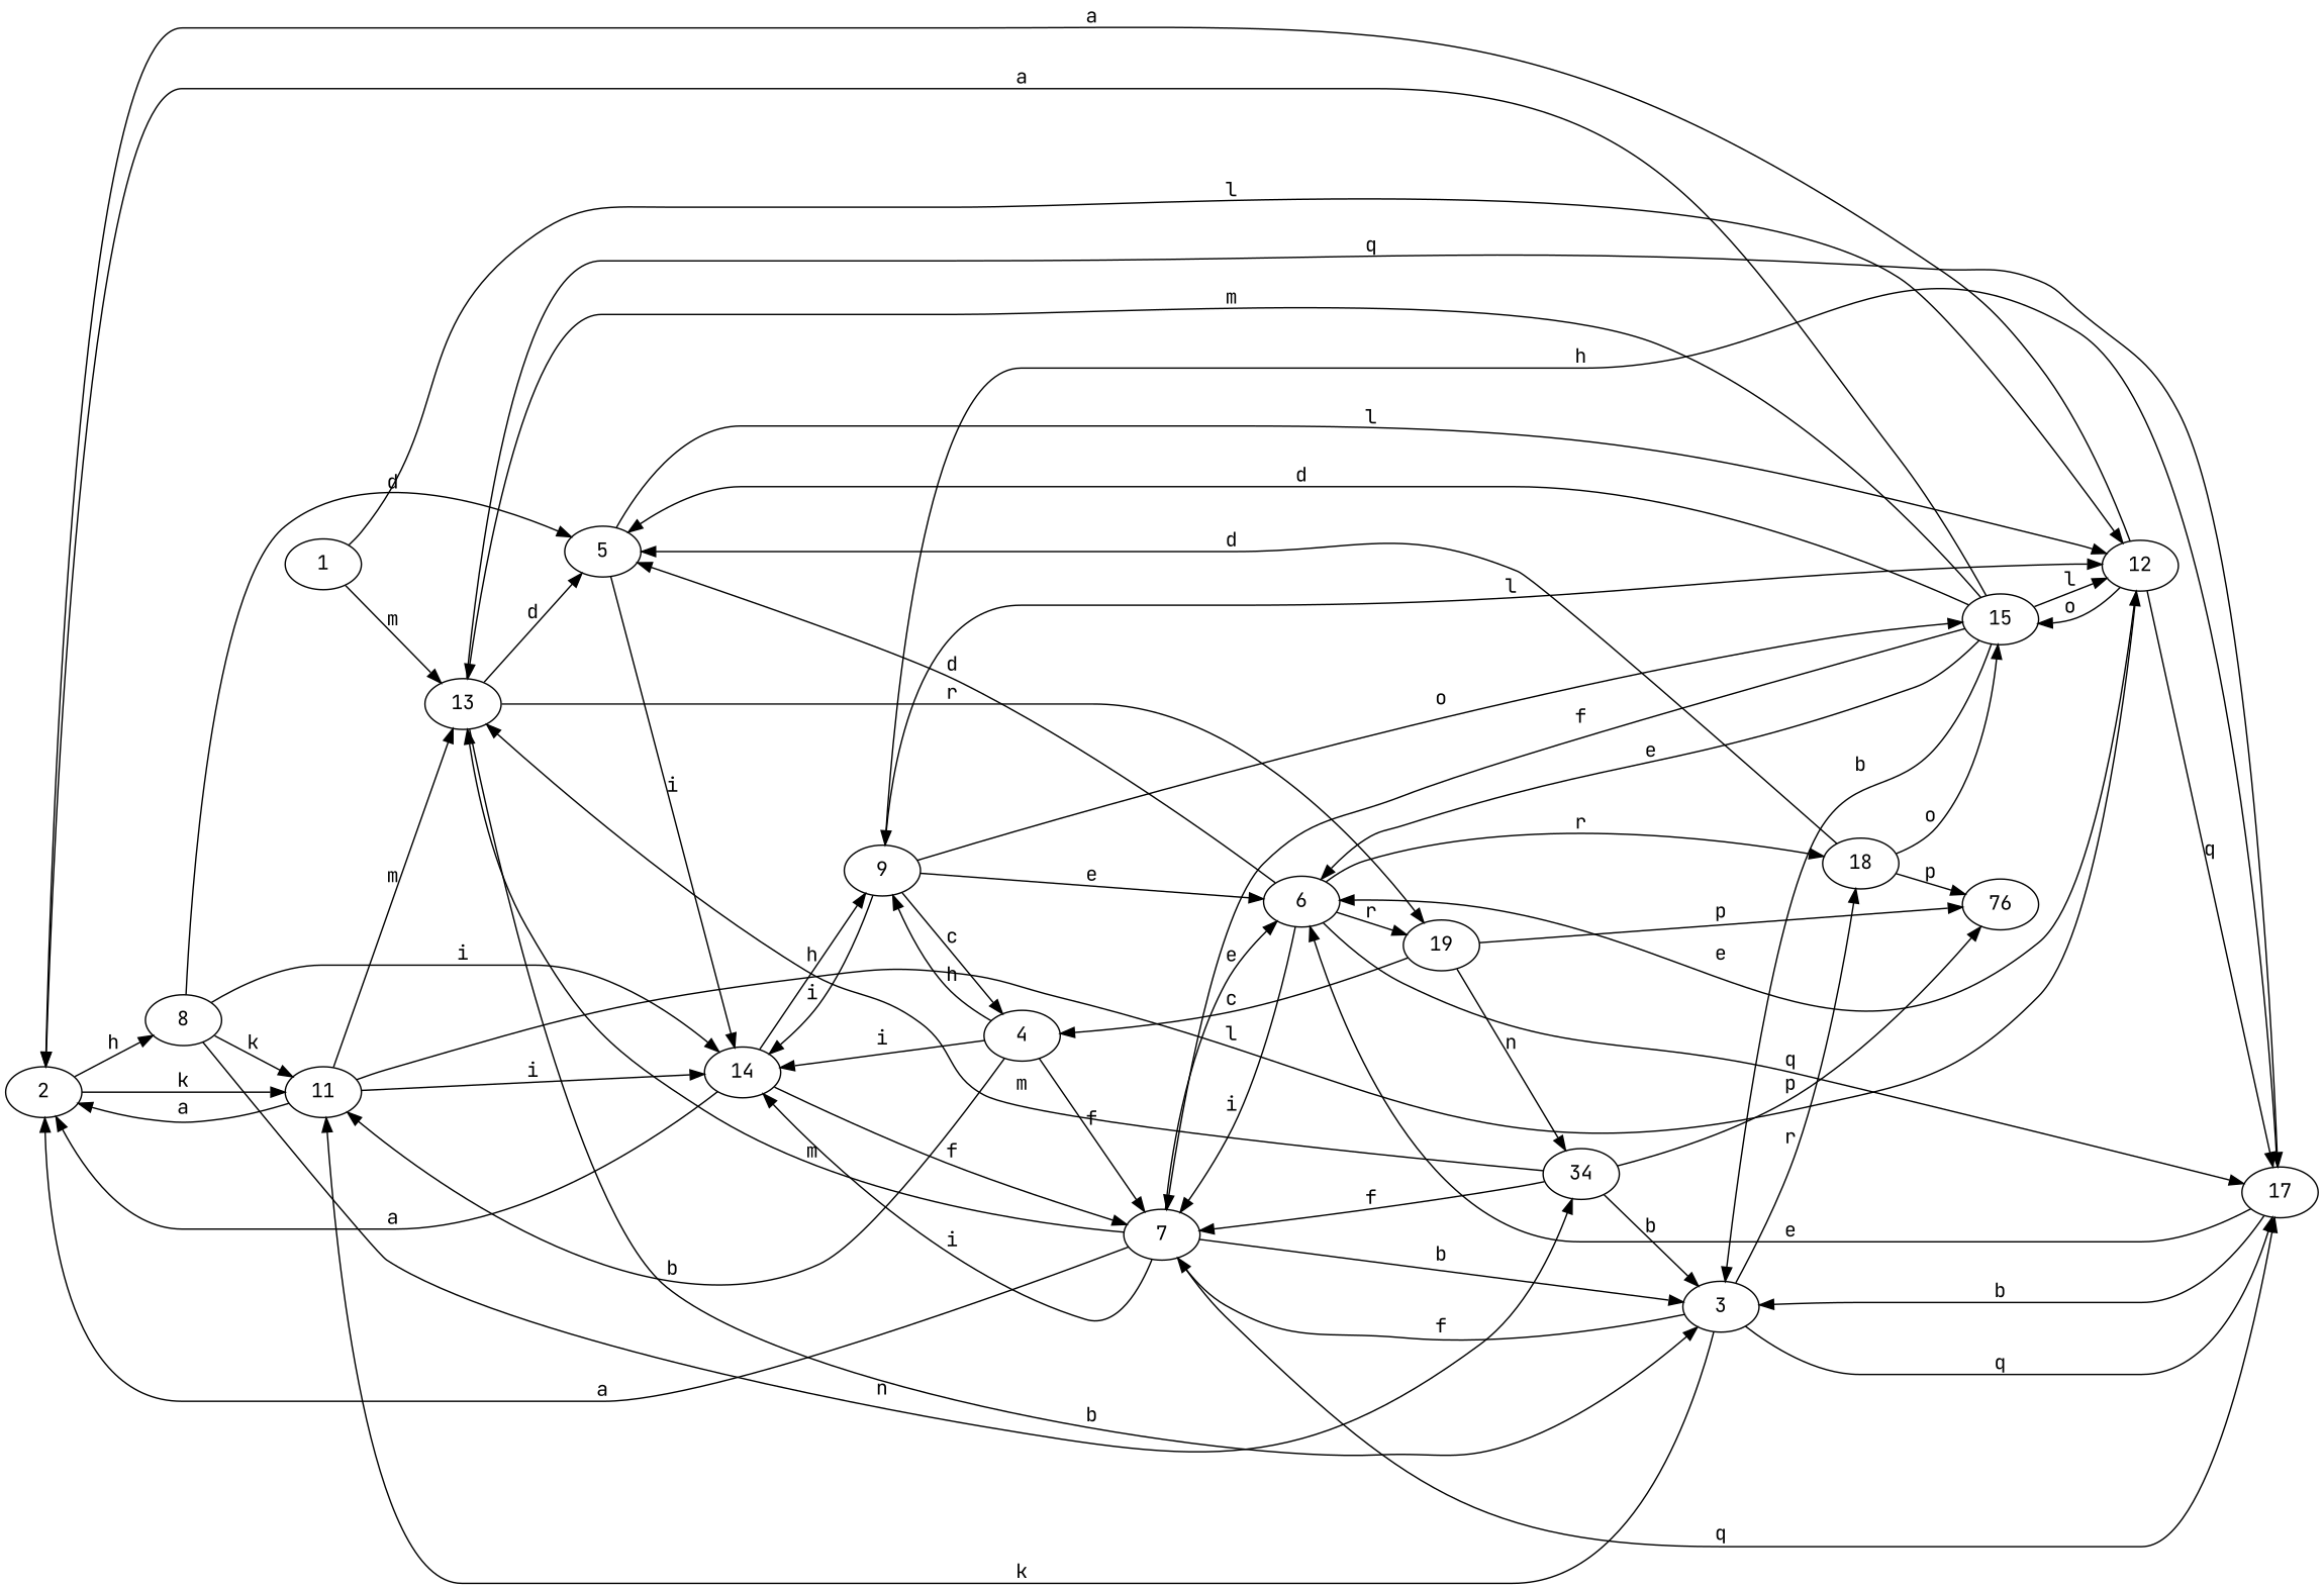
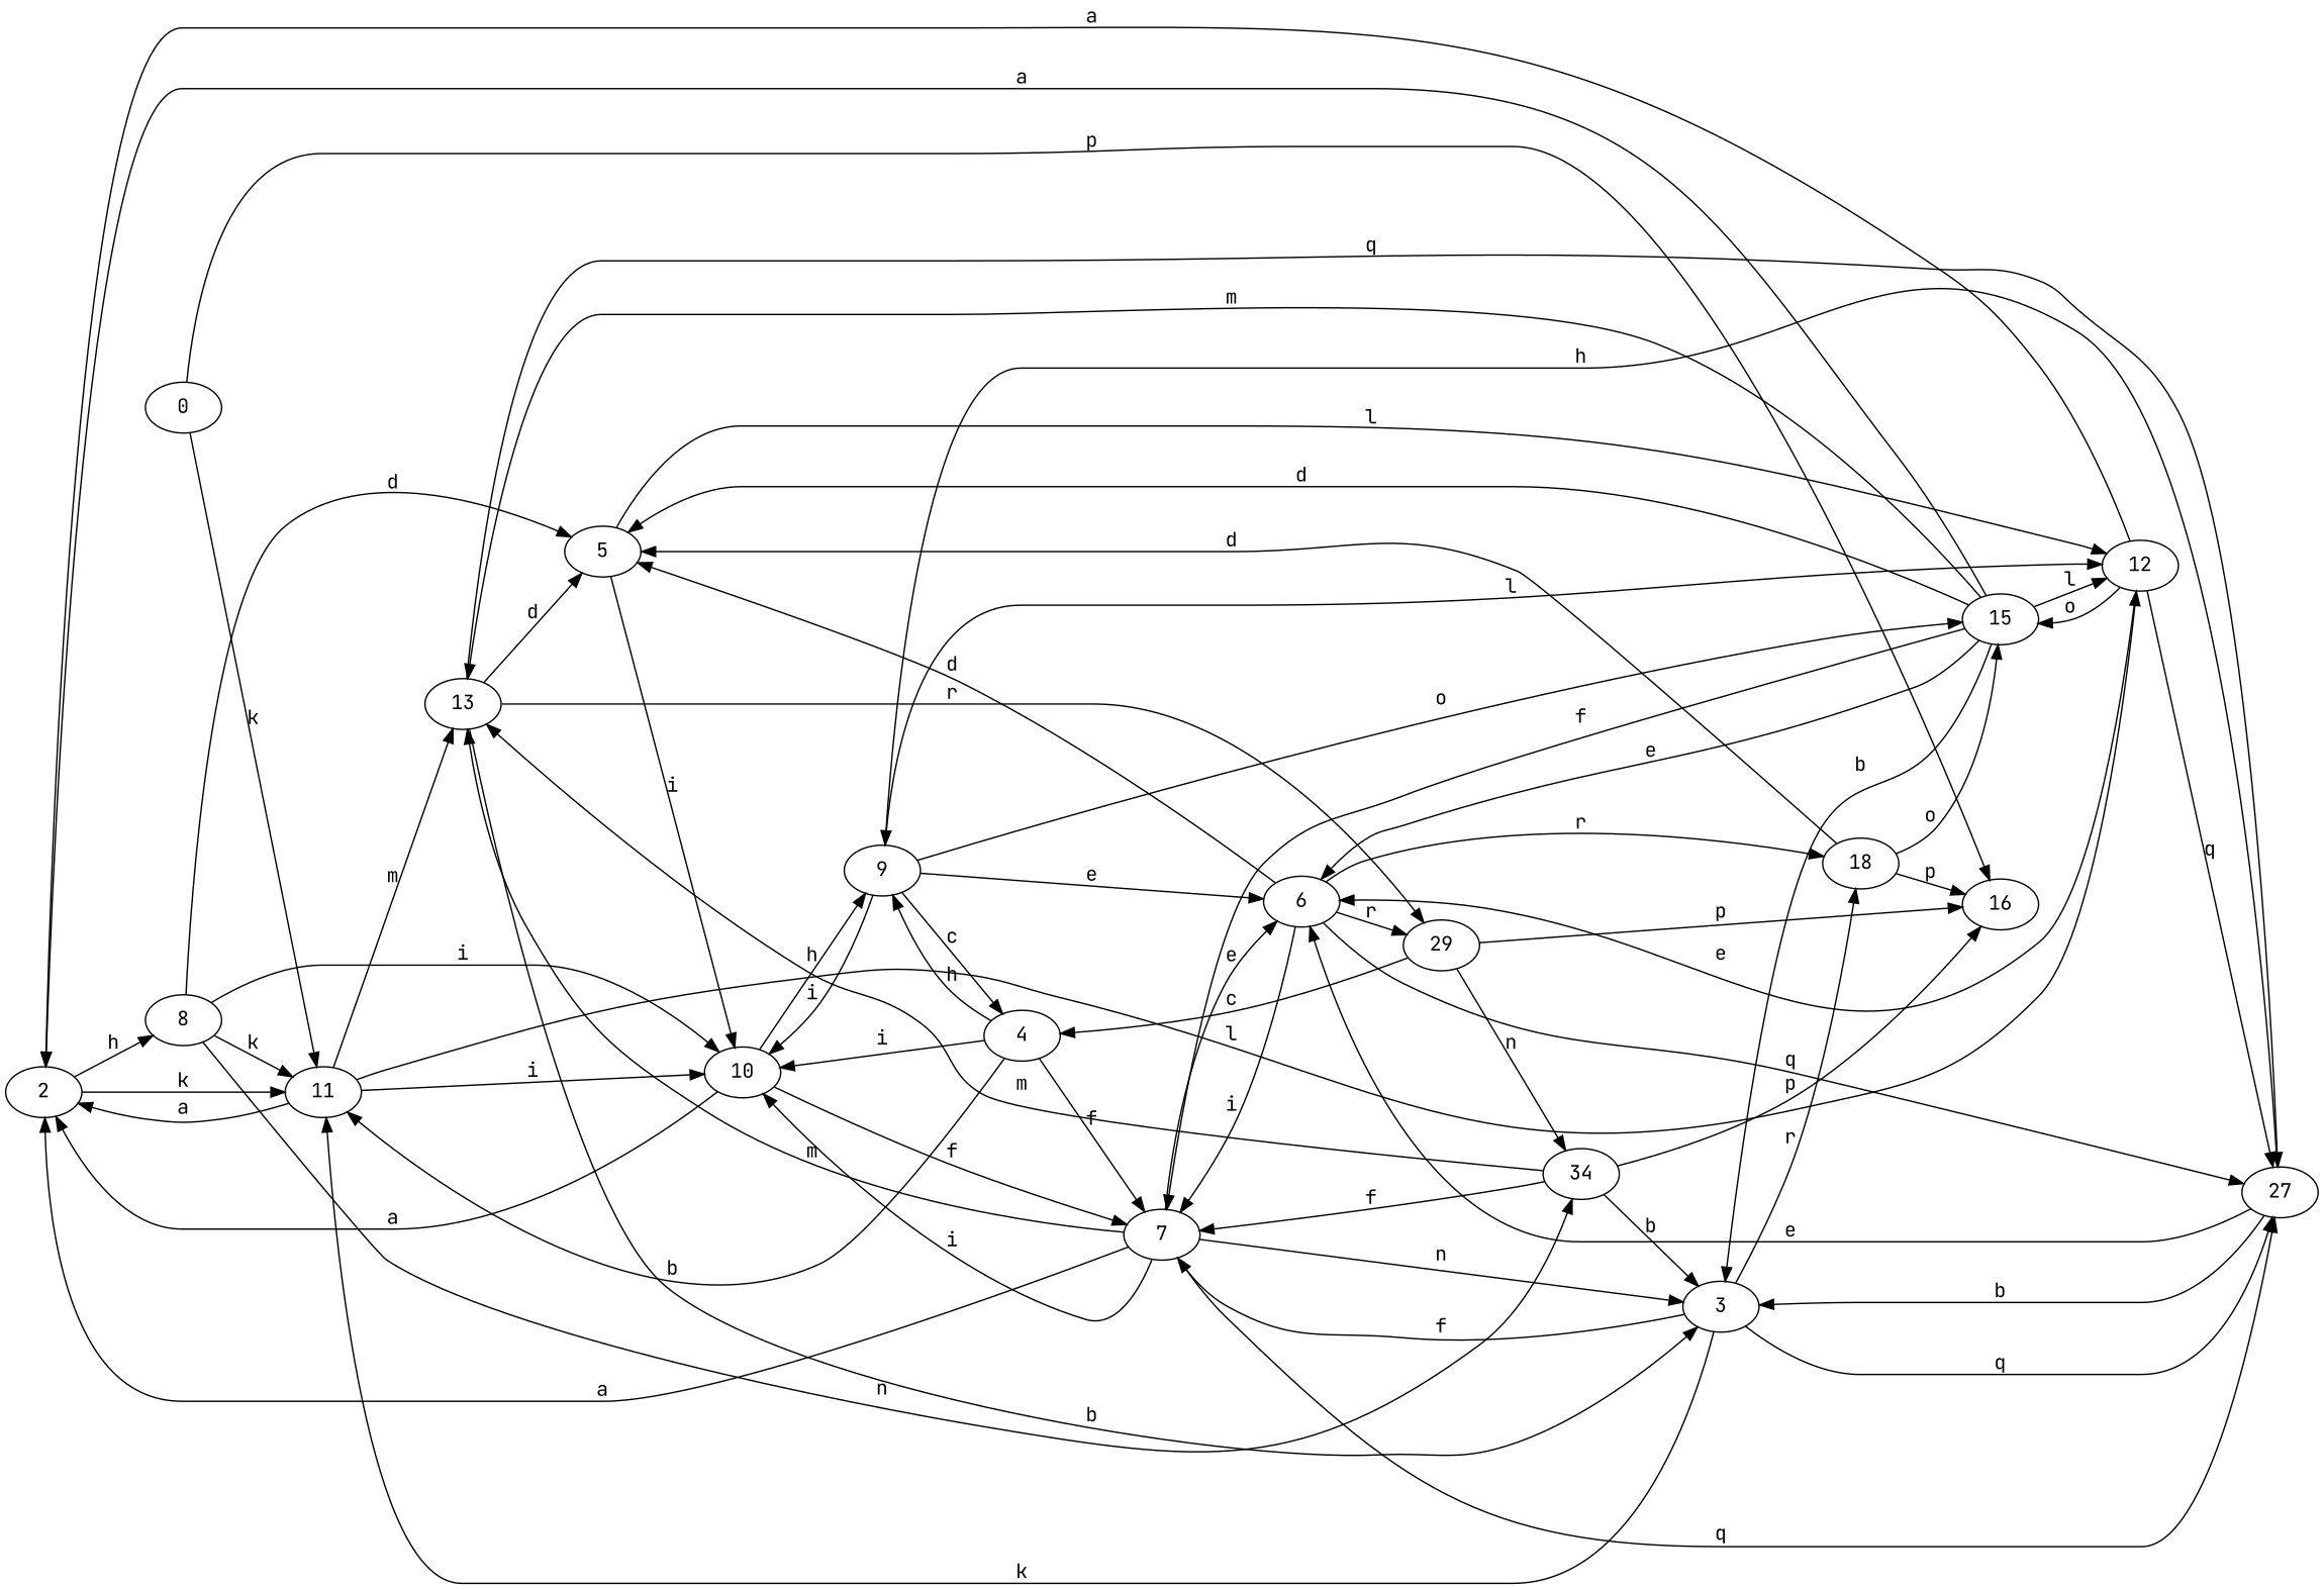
  strict digraph {
    fontname="JetBrains Mono"
    rankdir=LR
    node [fontname="JetBrains Mono"]
    edge [fontname="JetBrains Mono"]
    2
    8
    11
-   10 [label=14]
+   10
    5
    n6 [label=34]
    12
    13
    3
    7
-   17
+   17 [label=27]
    18
    6
    9
-   16 [label=76]
+   16
    15
+   0
    4
-   19
-   1
+   19 [label=29]
    2 -> 8 [label=h]
    2 -> 11 [label=k]
    8 -> 11 [label=k]
    8 -> 10 [label=i]
    8 -> 5 [label=d]
    8 -> n6 [label=n]
    11 -> 2 [label=a]
    11 -> 10 [label=i]
    11 -> 12 [label=l]
    11 -> 13 [label=m]
    10 -> 2 [label=a]
    10 -> 7 [label=f]
    10 -> 9 [label=h]
    5 -> 10 [label=i]
    5 -> 12 [label=l]
    n6 -> 13 [label=m]
    n6 -> 3 [label=b]
    n6 -> 7 [label=f]
    n6 -> 16 [label=p]
    12 -> 2 [label=a]
    12 -> 17 [label=q]
    12 -> 6 [label=e]
    12 -> 15 [label=o]
    13 -> 5 [label=d]
    13 -> 3 [label=b]
    13 -> 17 [label=q]
    13 -> 19 [label=r]
    3 -> 11 [label=k]
    3 -> 7 [label=f]
    3 -> 17 [label=q]
    3 -> 18 [label=r]
    7 -> 2 [label=a]
    7 -> 10 [label=i]
    7 -> 13 [label=m]
-   7 -> 3 [label=b]
+   7 -> 3 [label=n]
    7 -> 17 [label=q]
    7 -> 6 [label=e]
    17 -> 3 [label=b]
    17 -> 6 [label=e]
    17 -> 9 [label=h]
    18 -> 5 [label=d]
    18 -> 16 [label=p]
    18 -> 15 [label=o]
    6 -> 5 [label=d]
    6 -> 7 [label=i]
    6 -> 17 [label=q]
    6 -> 18 [label=r]
    6 -> 19 [label=r]
    9 -> 10 [label=i]
    9 -> 12 [label=l]
    9 -> 6 [label=e]
    9 -> 15 [label=o]
    9 -> 4 [label=c]
    15 -> 2 [label=a]
    15 -> 5 [label=d]
    15 -> 12 [label=l]
    15 -> 13 [label=m]
    15 -> 3 [label=b]
    15 -> 7 [label=f]
    15 -> 6 [label=e]
+   0 -> 11 [label=k]
+   0 -> 16 [label=p]
    4 -> 11 [label=b]
    4 -> 10 [label=i]
    4 -> 7 [label=f]
    4 -> 9 [label=h]
    19 -> n6 [label=n]
    19 -> 16 [label=p]
    19 -> 4 [label=c]
-   1 -> 12 [label=l]
-   1 -> 13 [label=m]
  }
